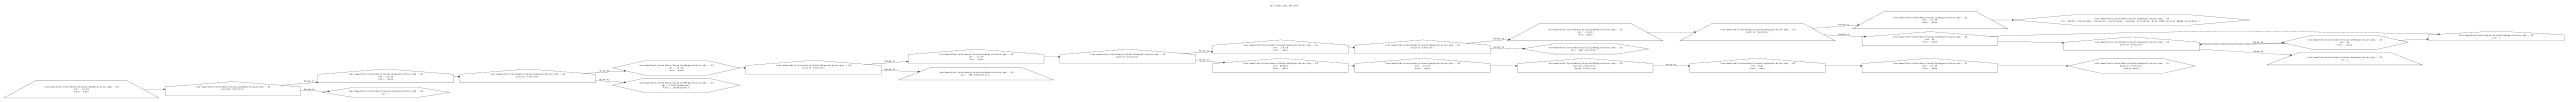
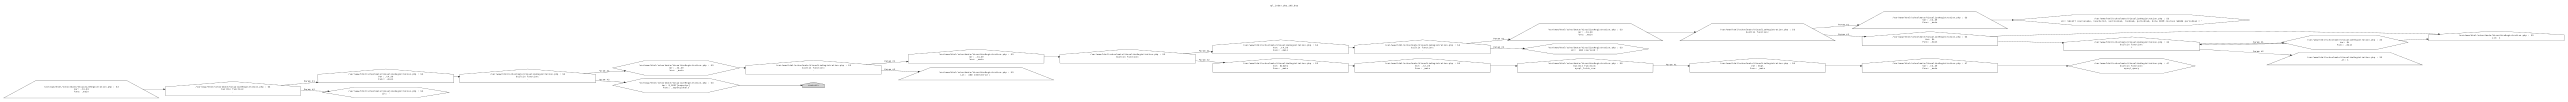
  digraph {
    label="sql_index.php_165_dep"
    labelloc=t
    rankdir=LR
    fontname="Liberation Mono"
    node [shape=house fontname="Liberation Mono"]
    edge [fontname="Liberation Mono"]
    n1 [label="/var/www/html/schoolmate/VisualizeRegistration.php : 53\nVar: _t4_39\nFunc: _main\n" shape=trapezium]
    n2 [label="/var/www/html/schoolmate/VisualizeRegistration.php : 53\nbuiltin function:\n.\n"]
    n3 [label="/var/www/html/schoolmate/VisualizeRegistration.php : 53\nVar: _t4_39\nFunc: _main\n"]
    n4 [label="/var/www/html/schoolmate/VisualizeRegistration.php : 53\nLit: '\n" shape=hexagon]
    n5 [label="/var/www/html/schoolmate/VisualizeRegistration.php : 53\nbuiltin function:\n.\n"]
    n6 [label="/var/www/html/schoolmate/VisualizeRegistration.php : 53\nVar: _t4_39\nFunc: _main\n" shape=hexagon]
    n7 [label="/var/www/html/schoolmate/VisualizeRegistration.php : 53\nVar: $_POST[semester]\nFunc: _superglobals\n" shape=hexagon]
    n8 [label="/var/www/html/schoolmate/VisualizeRegistration.php : 53\nbuiltin function:\n.\n"]
    n9 [label="/var/www/html/schoolmate/VisualizeRegistration.php : 53\nVar: _t4_39\nFunc: _main\n"]
    n10 [label="/var/www/html/schoolmate/VisualizeRegistration.php : 53\nLit:  AND semesterid = \n" shape=trapezium]
    n11 [label="/var/www/html/schoolmate/VisualizeRegistration.php : 53\nbuiltin function:\n.\n"]
    n12 [label="/var/www/html/schoolmate/VisualizeRegistration.php : 53\nVar: _t4_39\nFunc: _main\n"]
    n13 [label="/var/www/html/schoolmate/VisualizeRegistration.php : 53\nVar: $id[0]\nFunc: _main\n"]
    n14 [label="/var/www/html/schoolmate/VisualizeRegistration.php : 53\nbuiltin function:\n.\n"]
    n15 [label="/var/www/html/schoolmate/VisualizeRegistration.php : 53\nVar: _t4_39\nFunc: _main\n" shape=trapezium]
    n16 [label="/var/www/html/schoolmate/VisualizeRegistration.php : 53\nLit:  AND courseid = \n" shape=hexagon]
    n17 [label="/var/www/html/schoolmate/VisualizeRegistration.php : 53\nbuiltin function:\n.\n" shape=trapezium]
    n18 [label="/var/www/html/schoolmate/VisualizeRegistration.php : 53\nVar: _t4_39\nFunc: _main\n" shape=trapezium]
    n19 [label="/var/www/html/schoolmate/VisualizeRegistration.php : 53\nVar: $i\nFunc: _main\n"]
    n20 [label="/var/www/html/schoolmate/VisualizeRegistration.php : 53\nLit: SELECT coursename, teacherid, sectionnum, roomnum, periodnum, dotw FROM courses WHERE periodnum = '\n" shape=hexagon]
    n21 [label="/var/www/html/schoolmate/VisualizeRegistration.php : 33\nLit: 1\n"]
    n22 [label="/var/www/html/schoolmate/VisualizeRegistration.php : 33\nbuiltin function:\n+\n"]
    n23 [label="/var/www/html/schoolmate/VisualizeRegistration.php : 33\nVar: $i\nFunc: _main\n" shape=hexagon]
    n24 [label="/var/www/html/schoolmate/VisualizeRegistration.php : 33\nLit: 1\n" shape=trapezium]
    n25 [label="/var/www/html/schoolmate/VisualizeRegistration.php : 50\nVar: _t2_39\nFunc: _main\n"]
    n26 [label="/var/www/html/schoolmate/VisualizeRegistration.php : 50\nbuiltin function:\nmysql_fetch_row\n"]
    n27 [label="/var/www/html/schoolmate/VisualizeRegistration.php : 50\nVar: $sql\nFunc: _main\n"]
    n28 [label="/var/www/html/schoolmate/VisualizeRegistration.php : 47\nVar: _t3_39\nFunc: _main\n"]
    n29 [label="/var/www/html/schoolmate/VisualizeRegistration.php : 47\nbuiltin function:\nmysql_query\n" shape=hexagon]
+   n30 [label="<uninit>" style=filled]
    n1 -> n2
    n2 -> n3 [label="Param #1"]
    n2 -> n4 [label="Param #2"]
    n3 -> n5
    n5 -> n6 [label="Param #1"]
    n5 -> n7 [label="Param #2"]
    n6 -> n8
+   n7 -> n30
    n8 -> n9 [label="Param #1"]
    n8 -> n10 [label="Param #2"]
    n9 -> n11
    n11 -> n12 [label="Param #1"]
    n11 -> n13 [label="Param #2"]
    n12 -> n14
    n13 -> n25
    n14 -> n15 [label="Param #1"]
    n14 -> n16 [label="Param #2"]
    n15 -> n17
    n17 -> n18 [label="Param #1"]
    n17 -> n19 [label="Param #2"]
    n18 -> n20
    n19 -> n21
    n19 -> n22
    n22 -> n23 [label="Param #1"]
    n22 -> n24 [label="Param #2"]
    n23 -> n21
    n23 -> n22
    n25 -> n26
    n26 -> n27 [label="Param #1"]
    n27 -> n28
    n28 -> n29
  }
